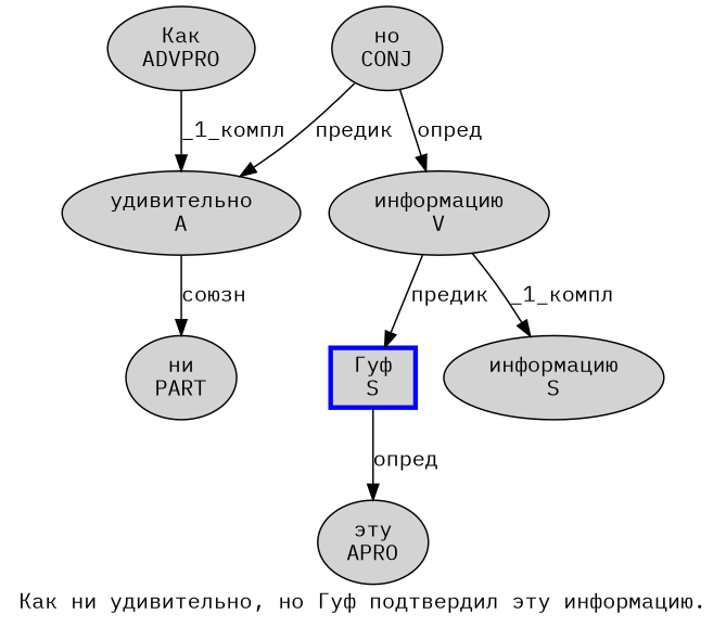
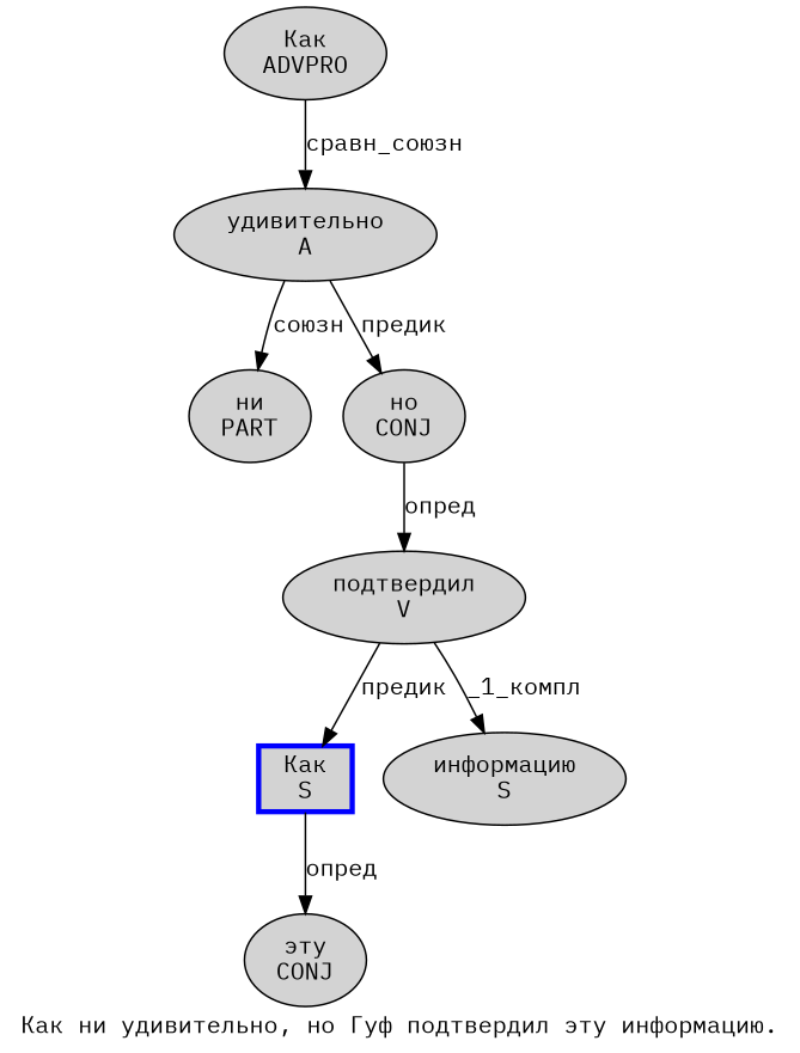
  digraph {
    fontname="IBM Plex Mono"
    label="Как ни удивительно, но Гуф подтвердил эту информацию."
    node [fillcolor=lightgray fontname="IBM Plex Mono" penwidth=1 shape=ellipse style=filled]
    edge [fontname="IBM Plex Mono"]
    n1 [label="Как\nADVPRO"]
    n2 [label="удивительно\nA"]
    n3 [label="ни\nPART"]
    n4 [label="но\nCONJ"]
-   n5 [label="информацию\nV"]
-   n6 [color=blue label="Гуф\nS" penwidth=3 shape=box]
+   n5 [label="подтвердил\nV"]
+   n6 [color=blue label="Как\nS" penwidth=3 shape=box]
    n7 [label="информацию\nS"]
-   n8 [label="эту\nAPRO"]
-   n1 -> n2 [label="_1_компл"]
+   n8 [label="эту\nCONJ"]
+   n1 -> n2 [label="сравн_союзн"]
    n2 -> n3 [label="союзн"]
-   n4 -> n2 [label="предик"]
+   n2 -> n4 [label="предик"]
    n4 -> n5 [label="опред"]
    n5 -> n6 [label="предик"]
    n5 -> n7 [label="_1_компл"]
    n6 -> n8 [label="опред"]
  }
